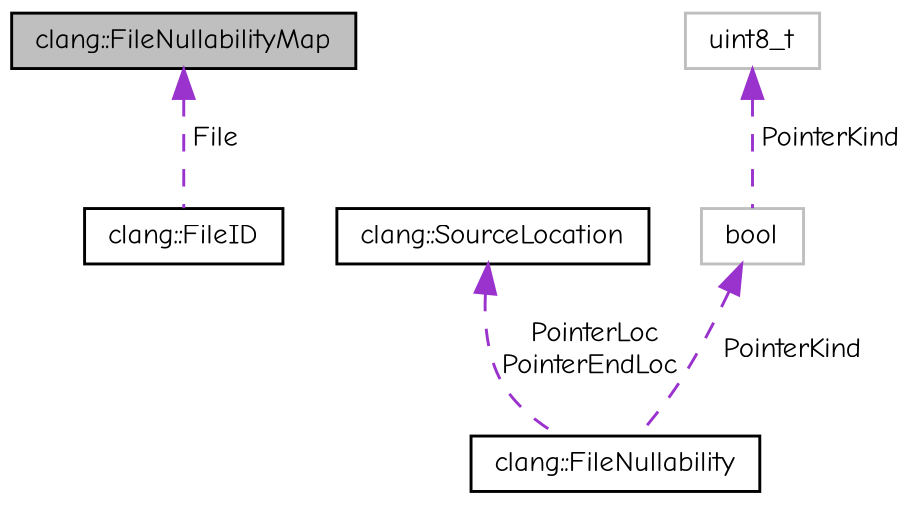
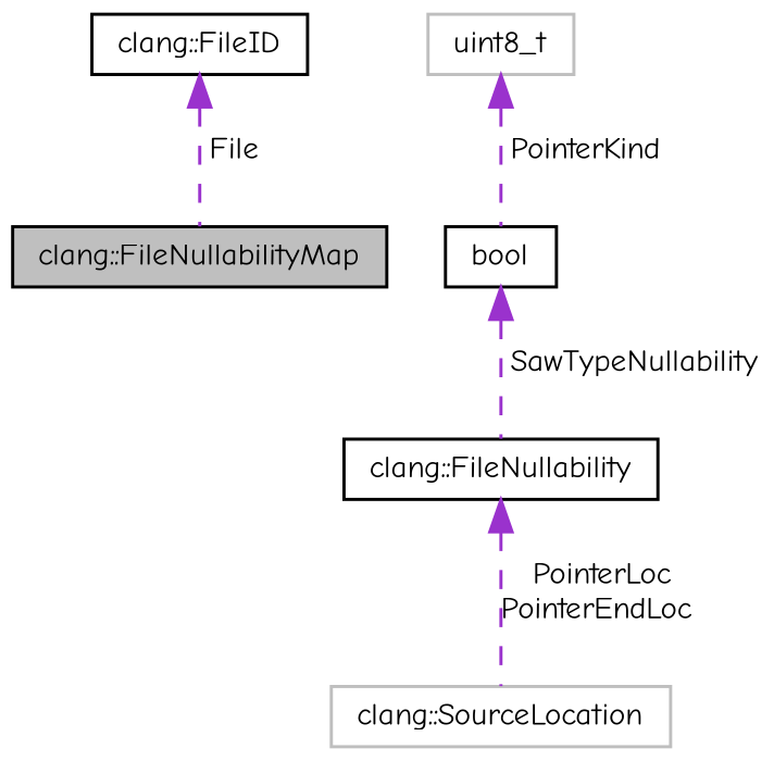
  digraph {
    fontname="Comic Neue"
    node [color=black fontname="Comic Neue" fontsize=10 shape=record]
    edge [color=darkorchid3 dir=back fontname="Comic Neue" fontsize=10 labelfontname=Helvetica labelfontsize=10 style=dashed]
    n1 [fillcolor=grey75 fontcolor=black height=0.2 label="clang::FileNullabilityMap" style=filled width=0.4]
    n2 [height=0.2 label="clang::FileNullability" width=0.4]
-   n3 [height=0.2 label="clang::SourceLocation" width=0.4]
-   n4 [color=grey75 height=0.2 label=bool width=0.4]
+   n3 [color=grey75 height=0.2 label="clang::SourceLocation" width=0.4]
+   n4 [height=0.2 label=bool width=0.4]
    n5 [color=grey75 height=0.2 label=uint8_t width=0.4]
    n6 [height=0.2 label="clang::FileID" width=0.4]
-   n3 -> n2 [label=" PointerLoc\nPointerEndLoc"]
-   n4 -> n2 [label=" PointerKind"]
+   n2 -> n3 [label=" PointerLoc\nPointerEndLoc"]
+   n4 -> n2 [label=" SawTypeNullability"]
    n5 -> n4 [label=" PointerKind"]
-   n1 -> n6 [label=" File"]
+   n6 -> n1 [label=" File"]
  }
